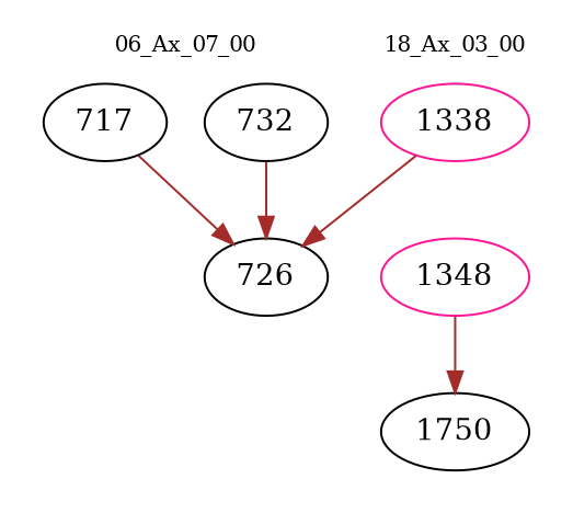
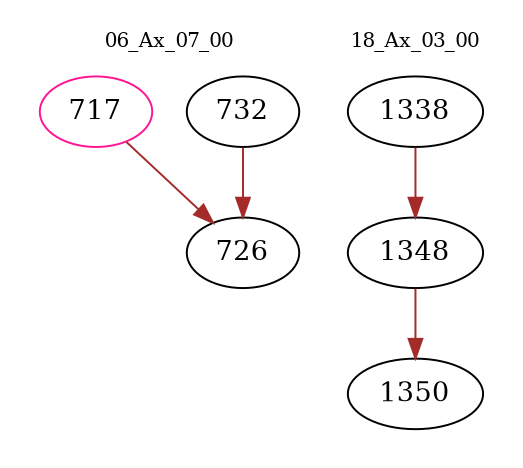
  digraph {
    node [color=black]
    edge [color=brown]
    n1 [label=732]
    n2 [label=726]
-   n3 [label=717]
-   n4 [color=deeppink label=1338]
-   n5 [color=deeppink label=1348]
-   n6 [label=1750]
+   n3 [color=deeppink label=717]
+   n4 [label=1338]
+   n5 [label=1348]
+   n6 [label=1350]
    subgraph cluster_1 {
      color=white
      fontsize=10
      label="06_Ax_07_00"
      n1
      n2
      n3
    }
    subgraph cluster_2 {
      color=white
      fontsize=10
      label="18_Ax_03_00"
      n4
      n5
      n6
    }
    n1 -> n2
    n3 -> n2
-   n4 -> n2
+   n4 -> n5
    n5 -> n6
  }
